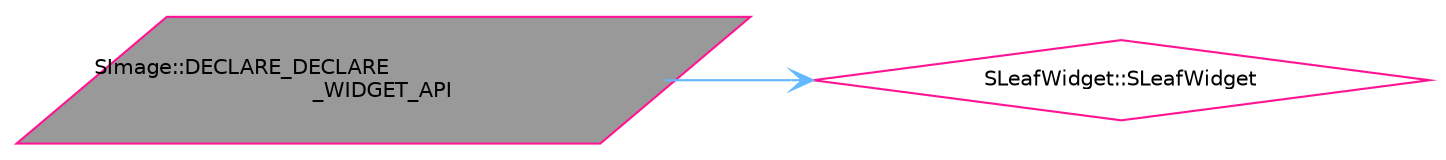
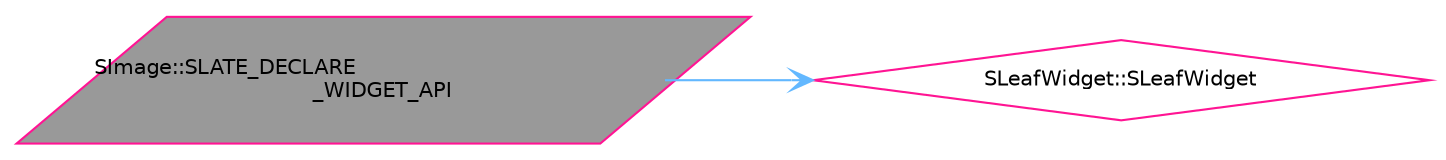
  digraph {
    rankdir=LR
    node [color=deeppink fontname=Helvetica fontsize=10 style=filled]
-   n1 [fillcolor=grey60 fontcolor=black height=0.2 label="SImage::DECLARE_DECLARE\l_WIDGET_API" shape=parallelogram width=0.4]
+   n1 [fillcolor=grey60 fontcolor=black height=0.2 label="SImage::SLATE_DECLARE\l_WIDGET_API" shape=parallelogram width=0.4]
    n2 [fillcolor=white height=0.2 label="SLeafWidget::SLeafWidget" shape=diamond width=0.4]
    n1 -> n2 [color=steelblue1 fontname=Helvetica fontsize=10 labelfontname=Helvetica labelfontsize=10 style=solid arrowhead=vee]
  }
